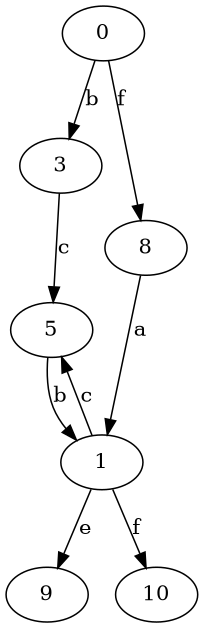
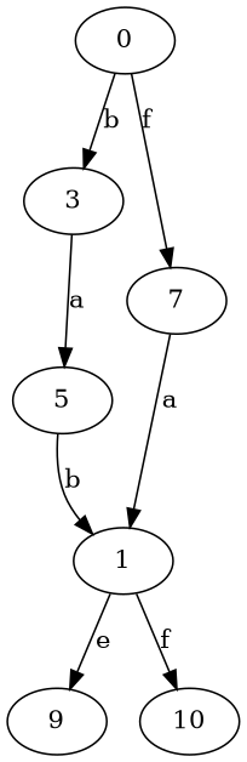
  strict digraph {
    0
    3
-   7 [label=8]
+   7
    5
    1
    9
    10
    0 -> 3 [label=b]
    0 -> 7 [label=f]
-   3 -> 5 [label=c]
+   3 -> 5 [label=a]
    7 -> 1 [label=a]
    5 -> 1 [label=b]
-   1 -> 5 [label=c]
    1 -> 9 [label=e]
    1 -> 10 [label=f]
  }
